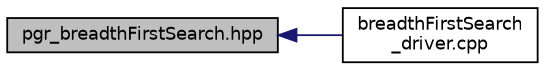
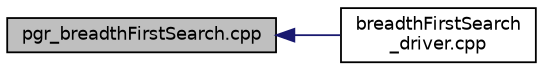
  digraph {
    rankdir=LR
    node [color=black fontname=Helvetica fontsize=10 shape=record style=filled]
-   n1 [fillcolor=grey75 fontcolor=black height=0.2 label="pgr_breadthFirstSearch.hpp" width=0.4]
+   n1 [fillcolor=grey75 fontcolor=black height=0.2 label="pgr_breadthFirstSearch.cpp" width=0.4]
    n2 [fillcolor=white height=0.2 label="breadthFirstSearch\l_driver.cpp" width=0.4]
    n1 -> n2 [color=midnightblue dir=back fontname=Helvetica fontsize=10 labelfontname=Helvetica labelfontsize=10 style=solid]
  }
